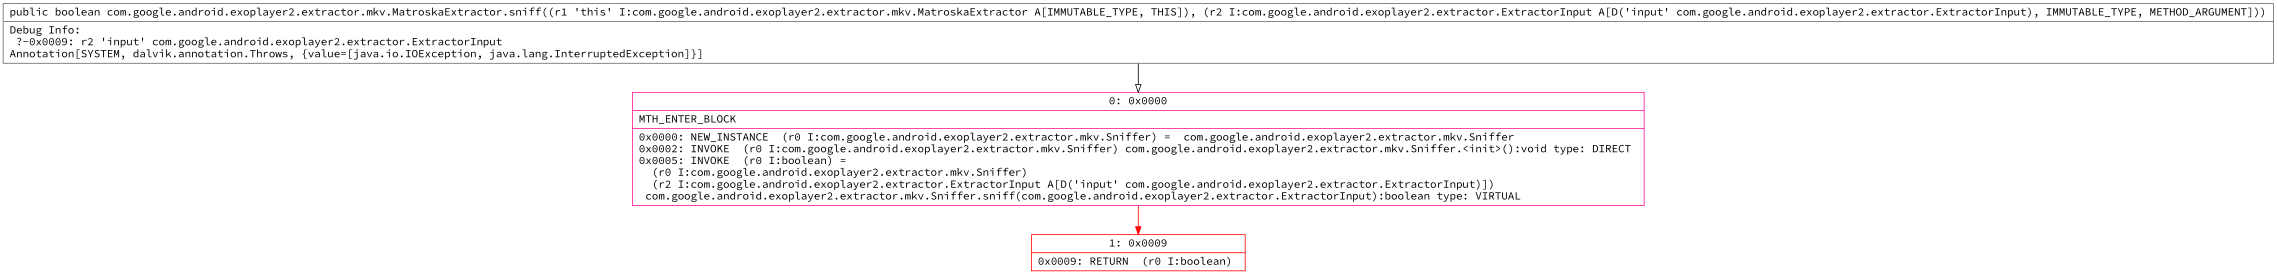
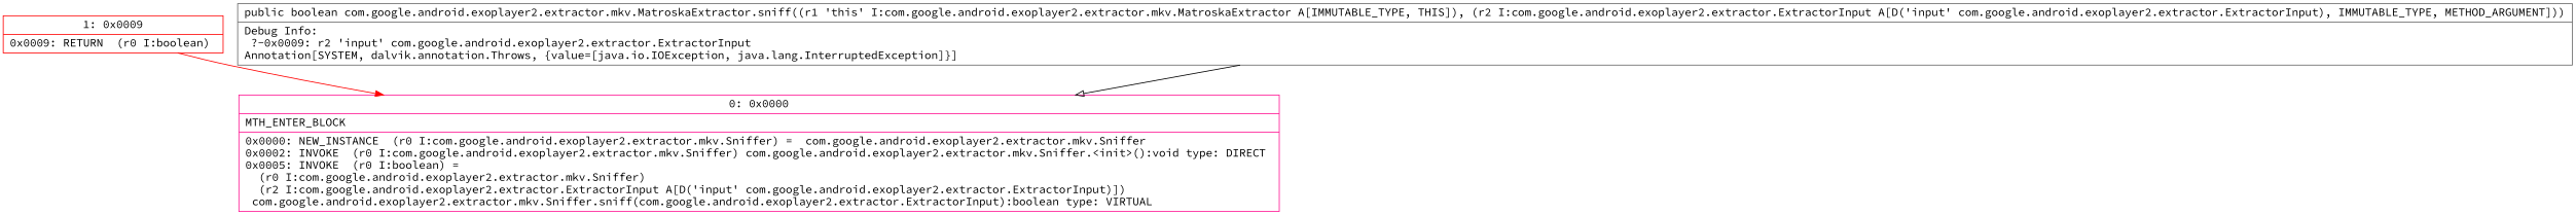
  digraph {
    fontname="Source Code Pro"
    node [shape=record fontname="Source Code Pro"]
    edge [fontname="Source Code Pro"]
    n1 [label="{0\:\ 0x0000|MTH_ENTER_BLOCK\l|0x0000: NEW_INSTANCE  (r0 I:com.google.android.exoplayer2.extractor.mkv.Sniffer) =  com.google.android.exoplayer2.extractor.mkv.Sniffer \l0x0002: INVOKE  (r0 I:com.google.android.exoplayer2.extractor.mkv.Sniffer) com.google.android.exoplayer2.extractor.mkv.Sniffer.\<init\>():void type: DIRECT \l0x0005: INVOKE  (r0 I:boolean) = \l  (r0 I:com.google.android.exoplayer2.extractor.mkv.Sniffer)\l  (r2 I:com.google.android.exoplayer2.extractor.ExtractorInput A[D('input' com.google.android.exoplayer2.extractor.ExtractorInput)])\l com.google.android.exoplayer2.extractor.mkv.Sniffer.sniff(com.google.android.exoplayer2.extractor.ExtractorInput):boolean type: VIRTUAL \l}" color=deeppink]
    n2 [label="{1\:\ 0x0009|0x0009: RETURN  (r0 I:boolean) \l}" color=red]
    n3 [label="{public boolean com.google.android.exoplayer2.extractor.mkv.MatroskaExtractor.sniff((r1 'this' I:com.google.android.exoplayer2.extractor.mkv.MatroskaExtractor A[IMMUTABLE_TYPE, THIS]), (r2 I:com.google.android.exoplayer2.extractor.ExtractorInput A[D('input' com.google.android.exoplayer2.extractor.ExtractorInput), IMMUTABLE_TYPE, METHOD_ARGUMENT]))  | Debug Info:\l  ?\-0x0009: r2 'input' com.google.android.exoplayer2.extractor.ExtractorInput\lAnnotation[SYSTEM, dalvik.annotation.Throws, \{value=[java.io.IOException, java.lang.InterruptedException]\}]\l}" color=gray40]
-   n1 -> n2 [color=red arrowhead=normal]
+   n2 -> n1 [color=red arrowhead=normal]
    n3 -> n1 [color=black arrowhead=onormal]
  }
